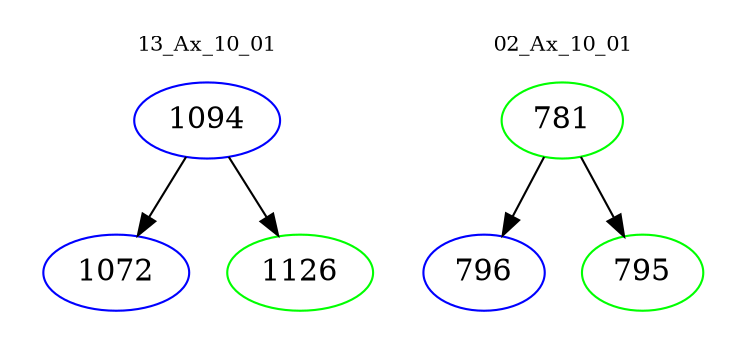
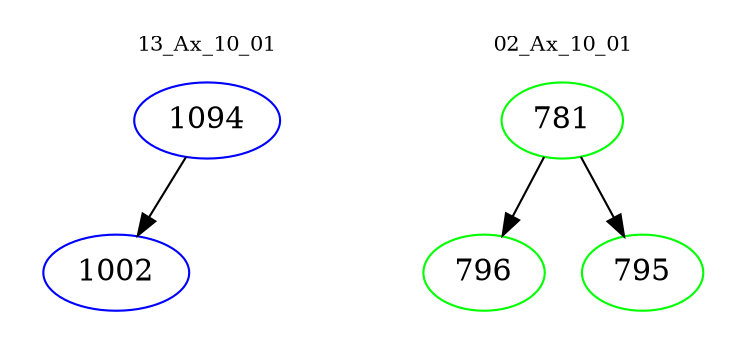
  digraph {
    node [color=blue]
    edge [color=black]
    n1 [label=1094]
-   n2 [label=1072]
-   n3 [color=green label=1126]
+   n2 [label=1002]
    n4 [color=green label=781]
-   n5 [label=796]
+   n5 [color=green label=796]
    n6 [color=green label=795]
    subgraph cluster_1 {
      color=white
      fontsize=10
      label="13_Ax_10_01"
      n1
      n2
-     n3
    }
    subgraph cluster_2 {
      color=white
      fontsize=10
      label="02_Ax_10_01"
      n4
      n5
      n6
    }
    n1 -> n2
-   n1 -> n3
    n4 -> n5
    n4 -> n6
  }
